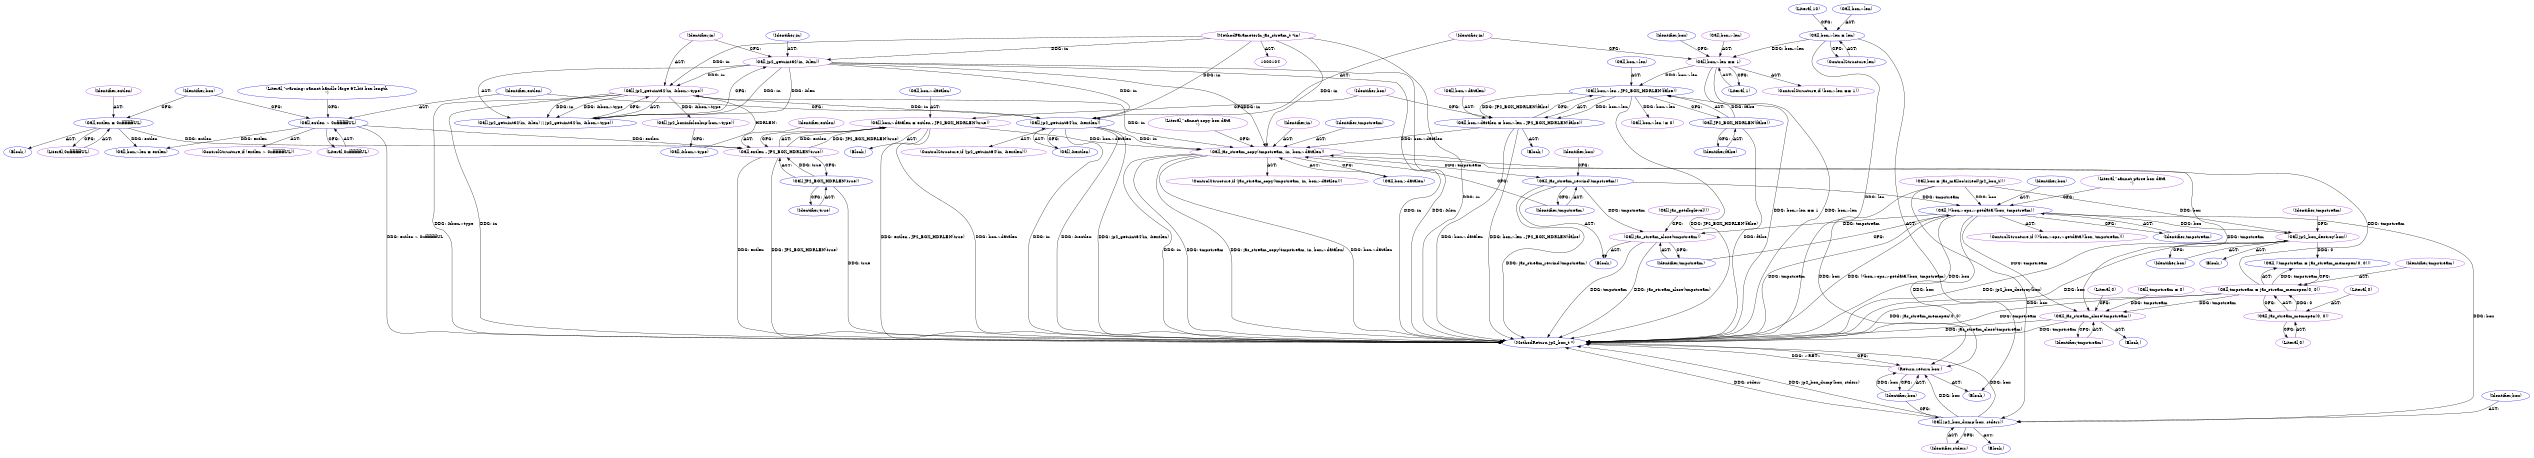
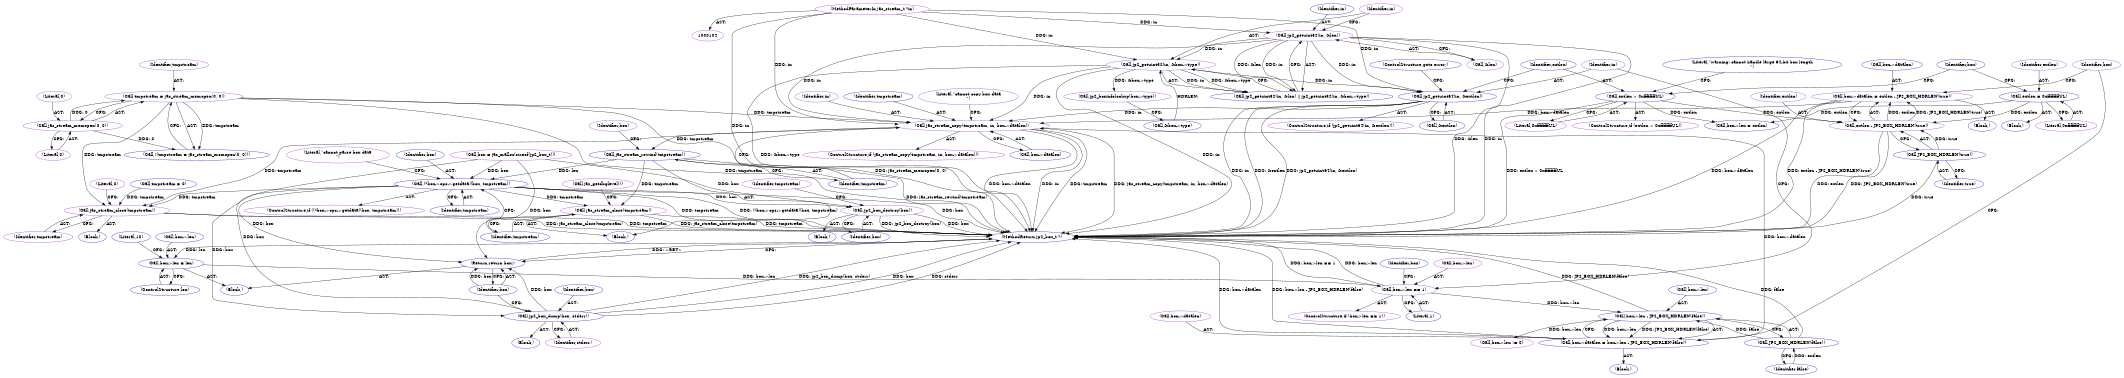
  digraph {
    node [color=blue]
    n1 [color=purple label="(Call,jas_stream_copy(tmpstream, in, box->datalen))"]
    n2 [label="(Call,jas_stream_rewind(tmpstream))"]
    n3 [color=purple label="(Call,jas_stream_close(tmpstream))"]
    n4 [label="(MethodReturn,jp2_box_t *)"]
    n5 [color=purple label="(ControlStructure,if (jas_stream_copy(tmpstream, in, box->datalen)))"]
    n6 [label="(Call,box->datalen)"]
    n7 [label="(Call,(*box->ops->getdata)(box, tmpstream))"]
    n8 [color=purple label="(Call,jas_stream_close(tmpstream))"]
    n9 [label="(Identifier,tmpstream)"]
    n10 [label="(Block,)"]
    n11 [label="(Block,)"]
    n12 [color=purple label="(Identifier,tmpstream)"]
-   n13 [color=purple label="(Return,return box;)"]
+   n13 [label="(Return,return box;)"]
    n14 [color=purple label="(Call,tmpstream = jas_stream_memopen(0, 0))"]
    n15 [color=purple label="(Call,jas_stream_memopen(0, 0))"]
    n16 [label="(Call,!(tmpstream = jas_stream_memopen(0, 0)))"]
    n17 [color=purple label="(Literal,0)"]
    n18 [label="(Call,jp2_getuint64(in, &extlen))"]
    n19 [label="(Call,&extlen)"]
    n20 [color=purple label="(ControlStructure,if (jp2_getuint64(in, &extlen)))"]
    n21 [color=purple label="(Call,jp2_getuint32(in, &len))"]
    n22 [color=purple label="(Call,jp2_getuint32(in, &box->type))"]
    n23 [label="(Call,jp2_getuint32(in, &len) || jp2_getuint32(in, &box->type))"]
+   n24 [color=purple label="(Call,&len)"]
    n25 [color=purple label="(Call,jp2_boxinfolookup(box->type))"]
    n26 [color=purple label="(MethodParameterIn,jas_stream_t *in)"]
    1000104 [color=purple]
    n28 [label="(Call,&box->type)"]
    n29 [label="(Call,box->datalen = box->len - JP2_BOX_HDRLEN(false))"]
    n30 [label="(Call,box->len - JP2_BOX_HDRLEN(false))"]
    n31 [label="(Block,)"]
    n32 [label="(Call,JP2_BOX_HDRLEN(false))"]
    n33 [color=purple label="(Call,box->len != 0)"]
    n34 [label="(Identifier,false)"]
    n35 [color=purple label="(Call,box->len == 1)"]
    n36 [label="(Literal,1)"]
    n37 [color=purple label="(ControlStructure,if (box->len == 1))"]
    n38 [label="(Call,box->len = len)"]
    n39 [label="(ControlStructure,len)"]
    n40 [label="(Block,)"]
    n41 [color=purple label="(Call,box->datalen = extlen - JP2_BOX_HDRLEN(true))"]
    n42 [color=purple label="(Call,extlen - JP2_BOX_HDRLEN(true))"]
    n43 [label="(Block,)"]
    n44 [label="(Call,JP2_BOX_HDRLEN(true))"]
    n45 [label="(Identifier,true)"]
    n46 [label="(Call,extlen > 0xffffffffUL)"]
    n47 [color=purple label="(Literal,0xffffffffUL)"]
    n48 [label="(Call,box->len = extlen)"]
    n49 [color=purple label="(ControlStructure,if (extlen > 0xffffffffUL))"]
    n50 [label="(Call,extlen = 0xffffffffUL)"]
    n51 [color=purple label="(Literal,0xffffffffUL)"]
    n52 [label="(Block,)"]
    n53 [label="(Call,jp2_box_dump(box, stderr))"]
    n54 [color=purple label="(Call,jp2_box_destroy(box))"]
    n55 [color=purple label="(ControlStructure,if ((*box->ops->getdata)(box, tmpstream)))"]
    n56 [label="(Identifier,tmpstream)"]
    n57 [label="(Identifier,tmpstream)"]
    n58 [color=purple label="(Identifier,stderr)"]
    n59 [label="(Block,)"]
    n60 [label="(Identifier,box)"]
    n61 [label="(Identifier,box)"]
    n62 [label="(Block,)"]
    n63 [color=purple label="(Identifier,extlen)"]
    n64 [label="(Identifier,box)"]
    n65 [label="(Identifier,extlen)"]
    n66 [label="(Literal,10)"]
    n67 [label="(Identifier,box)"]
    n68 [color=purple label="(Literal,0)"]
    n69 [color=purple label="(Call,box->datalen)"]
    n70 [color=purple label="(Literal,\"cannot parse box data\n\")"]
    n71 [color=purple label="(Call,jas_getdbglevel())"]
    n72 [label="(Identifier,box)"]
    n73 [color=purple label="(Identifier,box)"]
-   n74 [color=purple label="(Call,tmpstream = 0)"]
+   n74 [label="(Call,tmpstream = 0)"]
    n75 [color=purple label="(Identifier,in)"]
    n76 [label="(Literal,\"warning: cannot handle large 64-bit box length\n\")"]
    n77 [color=purple label="(Call,box = jas_malloc(sizeof(jp2_box_t)))"]
    n78 [color=purple label="(Identifier,in)"]
    n79 [label="(Identifier,tmpstream)"]
    n80 [label="(Call,box->len)"]
    n81 [color=purple label="(Identifier,tmpstream)"]
    n82 [color=purple label="(Literal,\"cannot copy box data\n\")"]
    n83 [label="(Call,box->datalen)"]
    n84 [color=purple label="(Call,box->len)"]
    n85 [color=purple label="(Identifier,tmpstream)"]
    n86 [label="(Identifier,box)"]
    n87 [label="(Identifier,in)"]
    n88 [color=purple label="(Identifier,extlen)"]
    n89 [color=purple label="(Literal,0)"]
    n90 [color=purple label="(Identifier,in)"]
+   n91 [label="(ControlStructure,goto error;)"]
    n92 [color=purple label="(Identifier,box)"]
    n93 [label="(Call,box->len)"]
    n1 -> n2 [label="DDG: tmpstream"]
    n1 -> n3 [label="DDG: tmpstream"]
    n1 -> n4 [label="DDG: box->datalen"]
    n1 -> n4 [label="DDG: in"]
    n1 -> n4 [label="DDG: tmpstream"]
    n1 -> n4 [label="DDG: jas_stream_copy(tmpstream, in, box->datalen)"]
    n1 -> n5 [label="AST: "]
    n1 -> n6 [label="CFG: "]
    n2 -> n4 [label="DDG: jas_stream_rewind(tmpstream)"]
-   n2 -> n7 [label="DDG: tmpstream"]
+   n2 -> n7 [label="DDG: len"]
    n2 -> n8 [label="DDG: tmpstream"]
    n2 -> n9 [label="CFG: "]
    n2 -> n10 [label="AST: "]
    n3 -> n4 [label="DDG: jas_stream_close(tmpstream)"]
    n3 -> n4 [label="DDG: tmpstream"]
    n3 -> n11 [label="AST: "]
    n3 -> n12 [label="CFG: "]
    n4 -> n13 [label="CFG: "]
    n6 -> n1 [label="AST: "]
    n7 -> n3 [label="DDG: tmpstream"]
    n7 -> n4 [label="DDG: tmpstream"]
    n7 -> n4 [label="DDG: (*box->ops->getdata)(box, tmpstream)"]
    n7 -> n4 [label="DDG: box"]
    n7 -> n8 [label="DDG: tmpstream"]
    n7 -> n13 [label="DDG: box"]
    n7 -> n53 [label="DDG: box"]
    n7 -> n54 [label="DDG: box"]
    n7 -> n55 [label="AST: "]
    n7 -> n56 [label="CFG: "]
    n8 -> n4 [label="DDG: tmpstream"]
    n8 -> n4 [label="DDG: jas_stream_close(tmpstream)"]
    n8 -> n10 [label="AST: "]
    n8 -> n57 [label="CFG: "]
    n9 -> n1 [label="CFG: "]
    n9 -> n2 [label="AST: "]
    n12 -> n3 [label="AST: "]
    n13 -> n4 [label="DDG: <RET>"]
    n13 -> n40 [label="AST: "]
    n13 -> n60 [label="CFG: "]
    n14 -> n1 [label="DDG: tmpstream"]
    n14 -> n3 [label="DDG: tmpstream"]
    n14 -> n4 [label="DDG: jas_stream_memopen(0, 0)"]
    n14 -> n4 [label="DDG: tmpstream"]
    n14 -> n15 [label="CFG: "]
    n14 -> n16 [label="AST: "]
    n14 -> n16 [label="DDG: tmpstream"]
    n15 -> n14 [label="AST: "]
    n15 -> n14 [label="DDG: 0"]
-   n54 -> n16 [label="DDG: 0"]
+   n15 -> n16 [label="DDG: 0"]
    n15 -> n17 [label="CFG: "]
    n16 -> n14 [label="CFG: "]
    n17 -> n15 [label="AST: "]
    n18 -> n1 [label="DDG: in"]
    n18 -> n4 [label="DDG: in"]
    n18 -> n4 [label="DDG: &extlen"]
    n18 -> n4 [label="DDG: jp2_getuint64(in, &extlen)"]
    n18 -> n19 [label="CFG: "]
    n18 -> n20 [label="AST: "]
    n19 -> n18 [label="AST: "]
    n21 -> n1 [label="DDG: in"]
    n21 -> n4 [label="DDG: in"]
    n21 -> n4 [label="DDG: &len"]
    n21 -> n18 [label="DDG: in"]
    n21 -> n22 [label="DDG: in"]
    n21 -> n23 [label="AST: "]
    n21 -> n23 [label="DDG: in"]
    n21 -> n23 [label="DDG: &len"]
+   n21 -> n24 [label="CFG: "]
    n22 -> n1 [label="DDG: in"]
    n22 -> n4 [label="DDG: &box->type"]
    n22 -> n4 [label="DDG: in"]
    n22 -> n18 [label="DDG: in"]
    n22 -> n23 [label="AST: "]
    n22 -> n23 [label="DDG: in"]
    n22 -> n23 [label="DDG: &box->type"]
    n22 -> n25 [label="DDG: &box->type"]
    n23 -> n21 [label="CFG: "]
    n23 -> n22 [label="CFG: "]
+   n24 -> n21 [label="AST: "]
    n25 -> n28 [label="CFG: "]
    n26 -> n1 [label="DDG: in"]
    n26 -> n4 [label="DDG: in"]
    n26 -> n18 [label="DDG: in"]
    n26 -> n21 [label="DDG: in"]
    n26 -> n22 [label="DDG: in"]
    n26 -> 1000104 [label="AST: "]
    n28 -> n22 [label="HDRLEN: "]
    n29 -> n1 [label="DDG: box->datalen"]
    n29 -> n4 [label="DDG: box->datalen"]
    n29 -> n4 [label="DDG: box->len - JP2_BOX_HDRLEN(false)"]
    n29 -> n30 [label="CFG: "]
    n29 -> n31 [label="AST: "]
    n30 -> n4 [label="DDG: JP2_BOX_HDRLEN(false)"]
    n30 -> n29 [label="AST: "]
    n30 -> n29 [label="DDG: box->len"]
    n30 -> n29 [label="DDG: JP2_BOX_HDRLEN(false)"]
    n30 -> n32 [label="CFG: "]
    n30 -> n33 [label="DDG: box->len"]
    n32 -> n4 [label="DDG: false"]
    n32 -> n30 [label="AST: "]
    n32 -> n30 [label="DDG: false"]
    n32 -> n34 [label="CFG: "]
-   n34 -> n32 [label="AST: "]
+   n34 -> n32 [label="DDG: extlen"]
    n35 -> n4 [label="DDG: box->len == 1"]
    n35 -> n4 [label="DDG: box->len"]
    n35 -> n30 [label="DDG: box->len"]
    n35 -> n36 [label="CFG: "]
    n35 -> n37 [label="AST: "]
    n36 -> n35 [label="AST: "]
-   n38 -> n4 [label="DDG: len"]
+   n4 -> n38 [label="DDG: len"]
    n38 -> n35 [label="DDG: box->len"]
    n38 -> n39 [label="CFG: "]
    n38 -> n40 [label="AST: "]
    n39 -> n38 [label="AST: "]
    n41 -> n1 [label="DDG: box->datalen"]
    n41 -> n4 [label="DDG: extlen - JP2_BOX_HDRLEN(true)"]
    n41 -> n4 [label="DDG: box->datalen"]
    n41 -> n42 [label="CFG: "]
    n41 -> n43 [label="AST: "]
    n42 -> n4 [label="DDG: extlen"]
    n42 -> n4 [label="DDG: JP2_BOX_HDRLEN(true)"]
    n42 -> n41 [label="AST: "]
    n42 -> n41 [label="DDG: extlen"]
    n42 -> n41 [label="DDG: JP2_BOX_HDRLEN(true)"]
    n42 -> n44 [label="CFG: "]
    n44 -> n4 [label="DDG: true"]
    n44 -> n42 [label="AST: "]
    n44 -> n42 [label="DDG: true"]
    n44 -> n45 [label="CFG: "]
    n45 -> n44 [label="AST: "]
    n46 -> n4 [label="DDG: extlen > 0xffffffffUL"]
    n46 -> n42 [label="DDG: extlen"]
    n46 -> n47 [label="CFG: "]
    n46 -> n48 [label="DDG: extlen"]
    n46 -> n49 [label="AST: "]
    n47 -> n46 [label="AST: "]
    n50 -> n42 [label="DDG: extlen"]
    n50 -> n48 [label="DDG: extlen"]
    n50 -> n51 [label="CFG: "]
    n50 -> n52 [label="AST: "]
    n51 -> n50 [label="AST: "]
    n53 -> n4 [label="DDG: jp2_box_dump(box, stderr)"]
    n53 -> n4 [label="DDG: box"]
    n53 -> n4 [label="DDG: stderr"]
    n53 -> n13 [label="DDG: box"]
    n53 -> n58 [label="CFG: "]
    n53 -> n59 [label="AST: "]
    n54 -> n4 [label="DDG: jp2_box_destroy(box)"]
    n54 -> n4 [label="DDG: box"]
    n54 -> n61 [label="CFG: "]
    n54 -> n62 [label="AST: "]
    n56 -> n7 [label="AST: "]
    n57 -> n7 [label="CFG: "]
    n57 -> n8 [label="AST: "]
    n58 -> n53 [label="AST: "]
    n60 -> n13 [label="AST: "]
    n60 -> n13 [label="DDG: box"]
    n60 -> n53 [label="CFG: "]
    n61 -> n54 [label="AST: "]
    n63 -> n42 [label="AST: "]
    n64 -> n46 [label="CFG: "]
    n64 -> n50 [label="CFG: "]
    n65 -> n18 [label="CFG: "]
    n65 -> n46 [label="AST: "]
    n66 -> n38 [label="CFG: "]
    n67 -> n7 [label="AST: "]
    n68 -> n3 [label="CFG: "]
    n69 -> n29 [label="AST: "]
    n70 -> n7 [label="CFG: "]
    n71 -> n8 [label="CFG: "]
    n72 -> n35 [label="CFG: "]
    n73 -> n2 [label="CFG: "]
    n74 -> n3 [label="DDG: tmpstream"]
    n75 -> n1 [label="AST: "]
    n76 -> n46 [label="CFG: "]
    n77 -> n7 [label="DDG: box"]
    n77 -> n13 [label="DDG: box"]
    n77 -> n53 [label="DDG: box"]
    n77 -> n54 [label="DDG: box"]
    n78 -> n18 [label="AST: "]
    n78 -> n35 [label="CFG: "]
    n79 -> n1 [label="AST: "]
    n80 -> n38 [label="AST: "]
    n81 -> n14 [label="AST: "]
    n82 -> n1 [label="CFG: "]
    n83 -> n41 [label="AST: "]
    n84 -> n35 [label="AST: "]
    n85 -> n54 [label="CFG: "]
    n86 -> n53 [label="AST: "]
    n87 -> n21 [label="AST: "]
    n88 -> n50 [label="AST: "]
    n89 -> n15 [label="AST: "]
    n90 -> n21 [label="CFG: "]
    n90 -> n22 [label="AST: "]
+   n91 -> n18 [label="CFG: "]
    n92 -> n29 [label="CFG: "]
    n92 -> n41 [label="CFG: "]
    n93 -> n30 [label="AST: "]
  }
